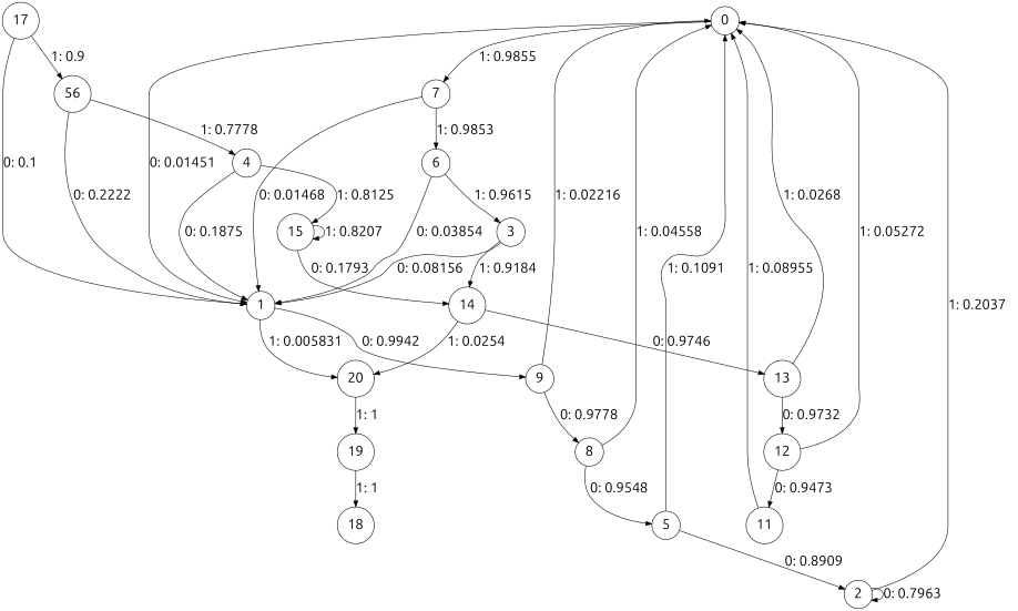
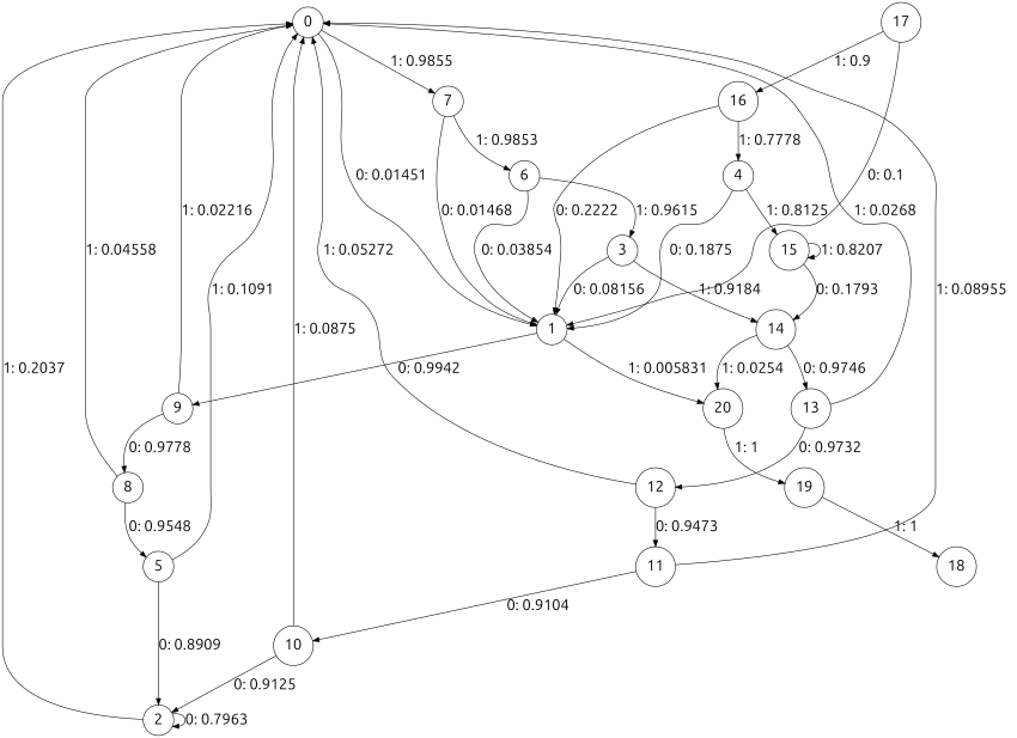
  digraph {
    fontname=Ubuntu
    node [fontname=Ubuntu fontsize=24 shape=circle]
    edge [fontname=Ubuntu fontsize=24]
    0
    1
    7
    9
    20
    6
    8
    19
    3
    5
    18
    2
    14
    4
    15
    13
+   10
    11
    12
-   16 [label=56]
+   16
    17
    0 -> 1 [label="0: 0.01451  "]
    0 -> 7 [label="1: 0.9855   "]
    1 -> 9 [label="0: 0.9942   "]
    1 -> 20 [label="1: 0.005831  "]
    7 -> 1 [label="0: 0.01468  "]
    7 -> 6 [label="1: 0.9853   "]
    9 -> 0 [label="1: 0.02216  "]
    9 -> 8 [label="0: 0.9778   "]
    20 -> 19 [label="1: 1        "]
    6 -> 1 [label="0: 0.03854  "]
    6 -> 3 [label="1: 0.9615   "]
    8 -> 0 [label="1: 0.04558  "]
    8 -> 5 [label="0: 0.9548   "]
    19 -> 18 [label="1: 1        "]
    3 -> 1 [label="0: 0.08156  "]
    3 -> 14 [label="1: 0.9184   "]
    5 -> 0 [label="1: 0.1091   "]
    5 -> 2 [label="0: 0.8909   "]
    2 -> 0 [label="1: 0.2037   "]
    2 -> 2 [label="0: 0.7963   "]
    14 -> 20 [label="1: 0.0254   "]
    14 -> 13 [label="0: 0.9746   "]
    4 -> 1 [label="0: 0.1875   "]
    4 -> 15 [label="1: 0.8125   "]
    15 -> 14 [label="0: 0.1793   "]
    15 -> 15 [label="1: 0.8207   "]
    13 -> 0 [label="1: 0.0268   "]
    13 -> 12 [label="0: 0.9732   "]
+   10 -> 0 [label="1: 0.0875   "]
+   10 -> 2 [label="0: 0.9125   "]
    11 -> 0 [label="1: 0.08955  "]
+   11 -> 10 [label="0: 0.9104   "]
    12 -> 0 [label="1: 0.05272  "]
    12 -> 11 [label="0: 0.9473   "]
    16 -> 1 [label="0: 0.2222   "]
    16 -> 4 [label="1: 0.7778   "]
    17 -> 1 [label="0: 0.1      "]
    17 -> 16 [label="1: 0.9      "]
  }
